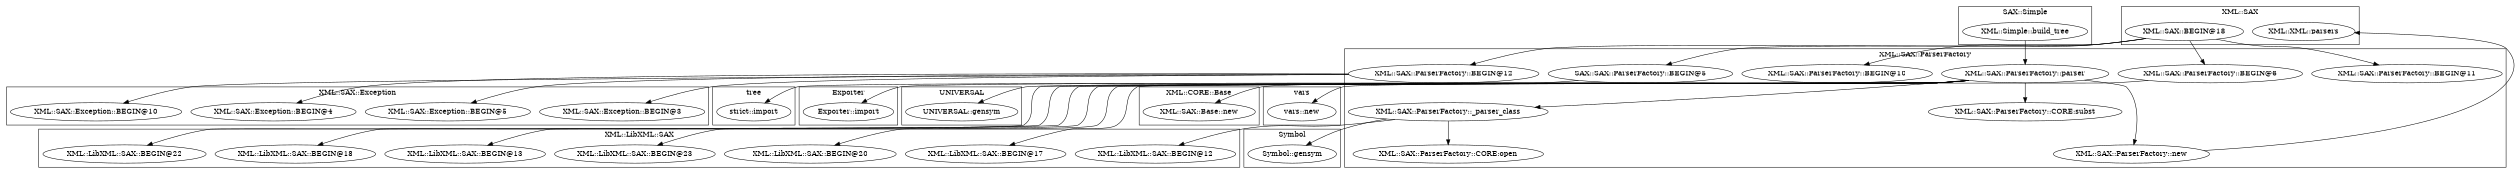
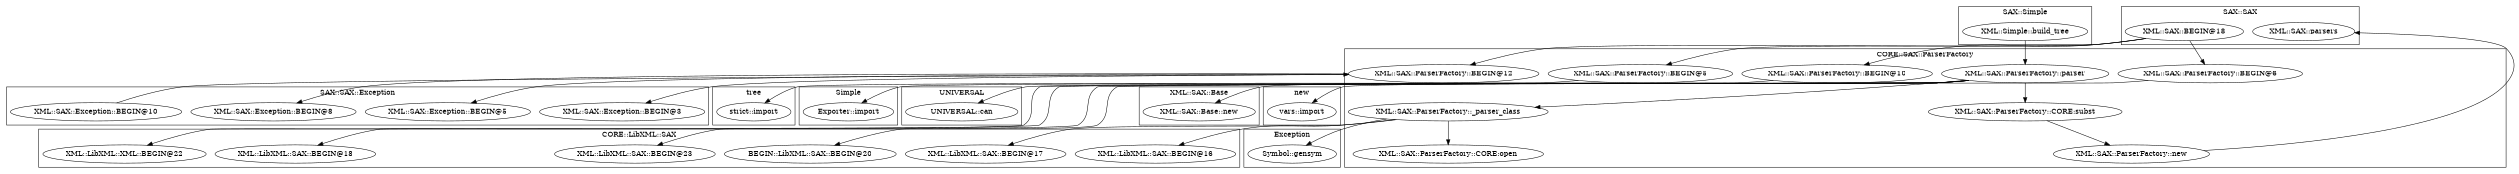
  digraph {
-   "vars::import" [label="vars::new"]
+   "vars::import"
    "Symbol::gensym"
    "XML::SAX::BEGIN@18"
-   "XML::SAX::parsers" [label="XML::XML::parsers"]
-   "UNIVERSAL::can" [label="UNIVERSAL::gensym"]
+   "XML::SAX::parsers"
+   "UNIVERSAL::can"
    "XML::Simple::build_tree"
    "strict::import"
    "XML::SAX::ParserFactory::CORE:open"
    "XML::SAX::ParserFactory::new"
    "XML::SAX::ParserFactory::_parser_class"
    "XML::SAX::ParserFactory::BEGIN@12"
-   "XML::SAX::ParserFactory::BEGIN@11"
    "XML::SAX::ParserFactory::CORE:subst"
-   "XML::SAX::ParserFactory::BEGIN@5" [label="SAX::SAX::ParserFactory::BEGIN@5"]
+   "XML::SAX::ParserFactory::BEGIN@5"
    "XML::SAX::ParserFactory::BEGIN@10"
    "XML::SAX::ParserFactory::parser"
    "XML::SAX::ParserFactory::BEGIN@6"
    "Exporter::import"
    "XML::LibXML::SAX::BEGIN@23"
-   "XML::LibXML::SAX::BEGIN@12"
-   "XML::LibXML::SAX::BEGIN@20"
-   "XML::LibXML::SAX::BEGIN@22"
+   "XML::LibXML::SAX::BEGIN@12" [label="XML::LibXML::SAX::BEGIN@16"]
+   "XML::LibXML::SAX::BEGIN@20" [label="BEGIN::LibXML::SAX::BEGIN@20"]
+   "XML::LibXML::SAX::BEGIN@22" [label="XML::LibXML::XML::BEGIN@22"]
    "XML::LibXML::SAX::BEGIN@18"
-   "XML::LibXML::SAX::BEGIN@13"
    "XML::LibXML::SAX::BEGIN@17"
    "XML::SAX::Base::new"
-   "XML::SAX::Exception::BEGIN@8" [label="XML::SAX::Exception::BEGIN@4"]
+   "XML::SAX::Exception::BEGIN@8"
    "XML::SAX::Exception::BEGIN@10"
    "XML::SAX::Exception::BEGIN@3"
    "XML::SAX::Exception::BEGIN@5"
    subgraph cluster_1 {
-     label=vars
+     label=new
      "vars::import"
    }
    subgraph cluster_2 {
-     label=Symbol
+     label=Exception
      "Symbol::gensym"
    }
    subgraph cluster_3 {
-     label="XML::SAX"
+     label="SAX::SAX"
      "XML::SAX::BEGIN@18"
      "XML::SAX::parsers"
    }
    subgraph cluster_4 {
      label=UNIVERSAL
      "UNIVERSAL::can"
    }
    subgraph cluster_5 {
      label="SAX::Simple"
      "XML::Simple::build_tree"
    }
    subgraph cluster_6 {
      label=tree
      "strict::import"
    }
    subgraph cluster_7 {
-     label="XML::SAX::ParserFactory"
+     label="CORE::SAX::ParserFactory"
      "XML::SAX::ParserFactory::CORE:open"
      "XML::SAX::ParserFactory::new"
      "XML::SAX::ParserFactory::_parser_class"
      "XML::SAX::ParserFactory::BEGIN@12"
-     "XML::SAX::ParserFactory::BEGIN@11"
      "XML::SAX::ParserFactory::CORE:subst"
      "XML::SAX::ParserFactory::BEGIN@5"
      "XML::SAX::ParserFactory::BEGIN@10"
      "XML::SAX::ParserFactory::parser"
      "XML::SAX::ParserFactory::BEGIN@6"
    }
    subgraph cluster_8 {
-     label=Exporter
+     label=Simple
      "Exporter::import"
    }
    subgraph cluster_9 {
-     label="XML::LibXML::SAX"
+     label="CORE::LibXML::SAX"
      "XML::LibXML::SAX::BEGIN@23"
      "XML::LibXML::SAX::BEGIN@12"
      "XML::LibXML::SAX::BEGIN@20"
      "XML::LibXML::SAX::BEGIN@22"
      "XML::LibXML::SAX::BEGIN@18"
-     "XML::LibXML::SAX::BEGIN@13"
      "XML::LibXML::SAX::BEGIN@17"
    }
    subgraph cluster_10 {
-     label="XML::CORE::Base"
+     label="XML::SAX::Base"
      "XML::SAX::Base::new"
    }
    subgraph cluster_11 {
-     label="XML::SAX::Exception"
+     label="SAX::SAX::Exception"
      "XML::SAX::Exception::BEGIN@8"
      "XML::SAX::Exception::BEGIN@10"
      "XML::SAX::Exception::BEGIN@3"
      "XML::SAX::Exception::BEGIN@5"
    }
    "XML::SAX::BEGIN@18" -> "XML::SAX::ParserFactory::BEGIN@12"
-   "XML::SAX::BEGIN@18" -> "XML::SAX::ParserFactory::BEGIN@11"
    "XML::SAX::BEGIN@18" -> "XML::SAX::ParserFactory::BEGIN@5"
    "XML::SAX::BEGIN@18" -> "XML::SAX::ParserFactory::BEGIN@10"
    "XML::SAX::BEGIN@18" -> "XML::SAX::ParserFactory::BEGIN@6"
    "XML::Simple::build_tree" -> "XML::SAX::ParserFactory::parser"
    "XML::SAX::ParserFactory::new" -> "XML::SAX::parsers"
    "XML::SAX::ParserFactory::_parser_class" -> "Symbol::gensym"
    "XML::SAX::ParserFactory::_parser_class" -> "XML::SAX::ParserFactory::CORE:open"
    "XML::SAX::ParserFactory::_parser_class" -> "XML::LibXML::SAX::BEGIN@12"
    "XML::SAX::ParserFactory::BEGIN@12" -> "XML::SAX::Exception::BEGIN@8"
-   "XML::SAX::ParserFactory::BEGIN@12" -> "XML::SAX::Exception::BEGIN@10"
+   "XML::SAX::Exception::BEGIN@10" -> "XML::SAX::ParserFactory::BEGIN@12"
    "XML::SAX::ParserFactory::BEGIN@12" -> "XML::SAX::Exception::BEGIN@3"
    "XML::SAX::ParserFactory::BEGIN@12" -> "XML::SAX::Exception::BEGIN@5"
    "XML::SAX::ParserFactory::BEGIN@5" -> "strict::import"
-   "XML::SAX::ParserFactory::parser" -> "Exporter::import"
+   "XML::SAX::ParserFactory::BEGIN@10" -> "Exporter::import"
    "XML::SAX::ParserFactory::parser" -> "UNIVERSAL::can"
-   "XML::SAX::ParserFactory::parser" -> "XML::SAX::ParserFactory::new"
+   "XML::SAX::ParserFactory::CORE:subst" -> "XML::SAX::ParserFactory::new"
    "XML::SAX::ParserFactory::parser" -> "XML::SAX::ParserFactory::_parser_class"
    "XML::SAX::ParserFactory::parser" -> "XML::SAX::ParserFactory::CORE:subst"
    "XML::SAX::ParserFactory::parser" -> "XML::LibXML::SAX::BEGIN@23"
    "XML::SAX::ParserFactory::parser" -> "XML::LibXML::SAX::BEGIN@20"
    "XML::SAX::ParserFactory::parser" -> "XML::LibXML::SAX::BEGIN@22"
    "XML::SAX::ParserFactory::parser" -> "XML::LibXML::SAX::BEGIN@18"
-   "XML::SAX::ParserFactory::parser" -> "XML::LibXML::SAX::BEGIN@13"
-   "XML::SAX::ParserFactory::parser" -> "XML::LibXML::SAX::BEGIN@17"
+   "XML::SAX::ParserFactory::_parser_class" -> "XML::LibXML::SAX::BEGIN@17"
    "XML::SAX::ParserFactory::parser" -> "XML::SAX::Base::new"
    "XML::SAX::ParserFactory::BEGIN@6" -> "vars::import"
  }
